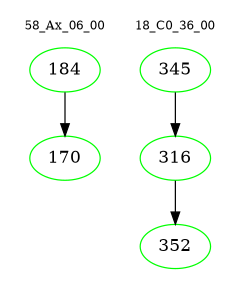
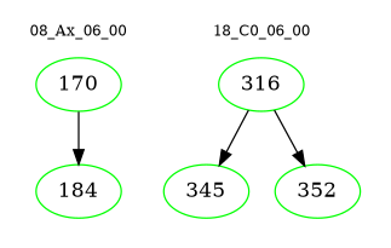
  digraph {
    node [color=green]
    edge [color=black]
    n1 [label=184]
    n2 [label=170]
    n3 [label=345]
    n4 [label=316]
    n5 [label=352]
    subgraph cluster_1 {
      color=white
      fontsize=10
-     label="58_Ax_06_00"
+     label="08_Ax_06_00"
      n1
      n2
    }
    subgraph cluster_2 {
      color=white
      fontsize=10
-     label="18_C0_36_00"
+     label="18_C0_06_00"
      n3
      n4
      n5
    }
-   n1 -> n2
-   n3 -> n4
+   n2 -> n1
+   n4 -> n3
    n4 -> n5
  }
